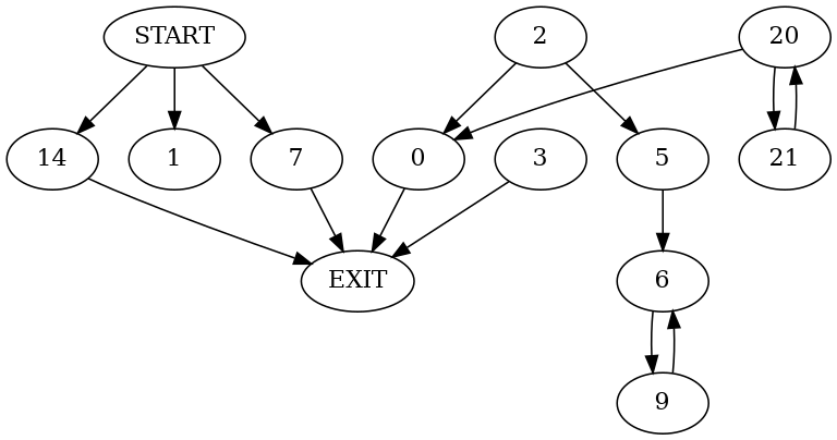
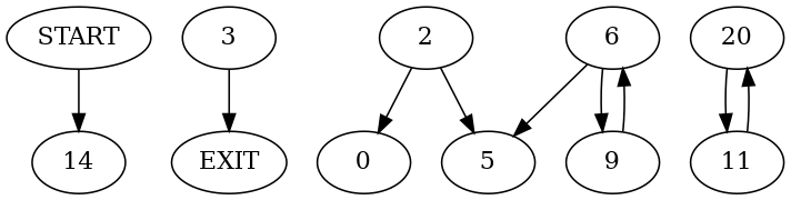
  digraph {
    n1 [label=START]
-   1
-   7
    n4 [label=14]
    n5 [label=EXIT]
    n6 [label=0]
    2
    5
    3
    6
    9
    n12 [label=20]
-   11 [label=21]
-   n1 -> 1
-   n1 -> 7
+   11
    n1 -> n4
-   7 -> n5
-   n4 -> n5
-   n6 -> n5
    2 -> n6
    2 -> 5
-   5 -> 6
+   6 -> 5
    3 -> n5
    6 -> 9
    9 -> 6
-   n12 -> n6
    n12 -> 11
    11 -> n12
  }
